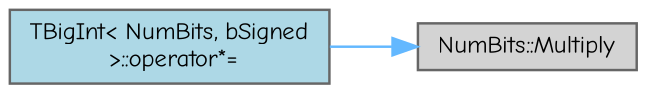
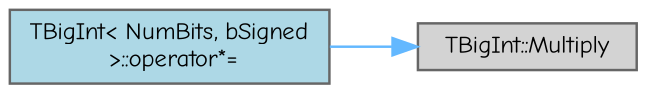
  digraph {
    rankdir=RL
    fontname="Comic Neue"
    node [fontname="Comic Neue" fontsize=10 shape=box style=filled]
-   n1 [color=gray40 fillcolor=lightgrey fontcolor=black height=0.2 label="NumBits::Multiply" width=0.4]
+   n1 [color=gray40 fillcolor=lightgrey fontcolor=black height=0.2 label="TBigInt::Multiply" width=0.4]
    n2 [color=grey40 fillcolor=lightblue height=0.2 label="TBigInt\< NumBits, bSigned\l \>::operator*=" width=0.4]
    n1 -> n2 [color=steelblue1 dir=back fontname="Comic Neue" fontsize=10 labelfontname=Helvetica labelfontsize=10 style=solid]
  }
